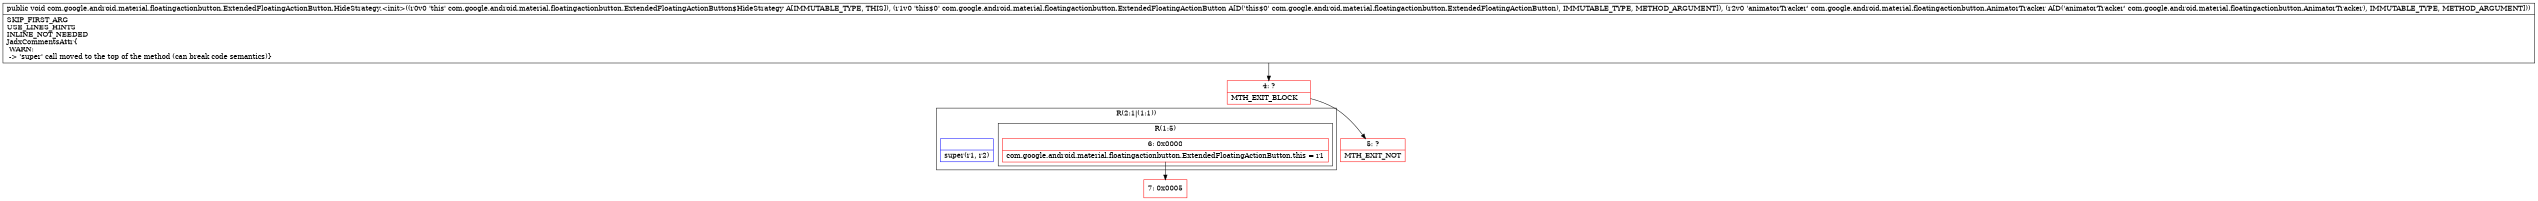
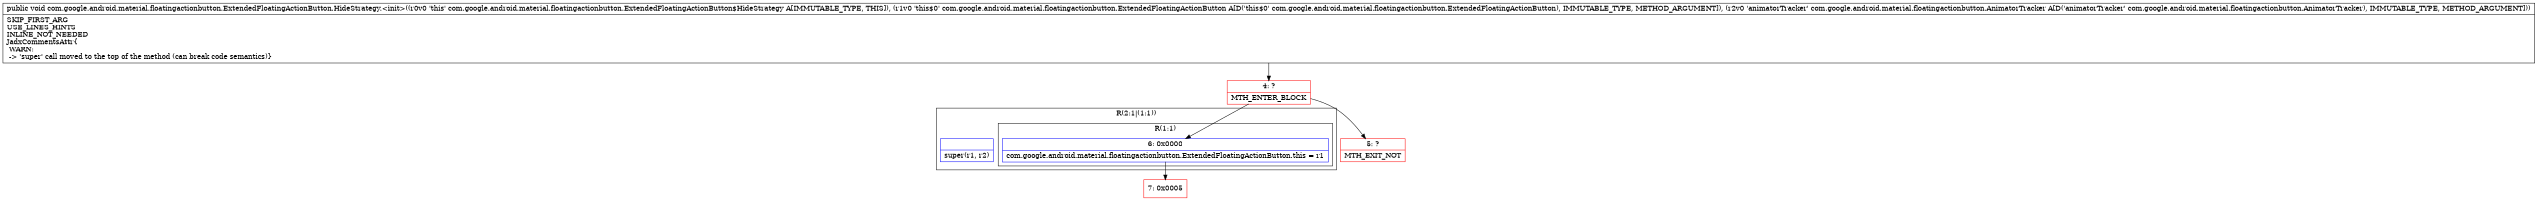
  digraph {
    node [color=red shape=record]
-   n1 [label="{6\:\ 0x0000|com.google.android.material.floatingactionbutton.ExtendedFloatingActionButton.this = r1\l}"]
+   n1 [color=blue label="{6\:\ 0x0000|com.google.android.material.floatingactionbutton.ExtendedFloatingActionButton.this = r1\l}"]
    n2 [color=blue label="{|super(r1, r2)\l}"]
    n3 [label="{7\:\ 0x0005}"]
-   n4 [label="{4\:\ ?|MTH_EXIT_BLOCK\l}"]
+   n4 [label="{4\:\ ?|MTH_ENTER_BLOCK\l}"]
    n5 [label="{5\:\ ?|MTH_EXIT_NOT\l}"]
    n6 [label="{public void com.google.android.material.floatingactionbutton.ExtendedFloatingActionButton.HideStrategy.\<init\>((r0v0 'this' com.google.android.material.floatingactionbutton.ExtendedFloatingActionButton$HideStrategy A[IMMUTABLE_TYPE, THIS]), (r1v0 'this$0' com.google.android.material.floatingactionbutton.ExtendedFloatingActionButton A[D('this$0' com.google.android.material.floatingactionbutton.ExtendedFloatingActionButton), IMMUTABLE_TYPE, METHOD_ARGUMENT]), (r2v0 'animatorTracker' com.google.android.material.floatingactionbutton.AnimatorTracker A[D('animatorTracker' com.google.android.material.floatingactionbutton.AnimatorTracker), IMMUTABLE_TYPE, METHOD_ARGUMENT]))  | SKIP_FIRST_ARG\lUSE_LINES_HINTS\lINLINE_NOT_NEEDED\lJadxCommentsAttr\{\l WARN: \l \-\> 'super' call moved to the top of the method (can break code semantics)\}\l}" color=""]
    subgraph cluster_1 {
      label="R(2:1|(1:1))"
      n2
      subgraph cluster_2 {
-       label="R(1:5)"
+       label="R(1:1)"
        n1
      }
    }
    n1 -> n3
+   n4 -> n1
    n4 -> n5
    n6 -> n4
  }
